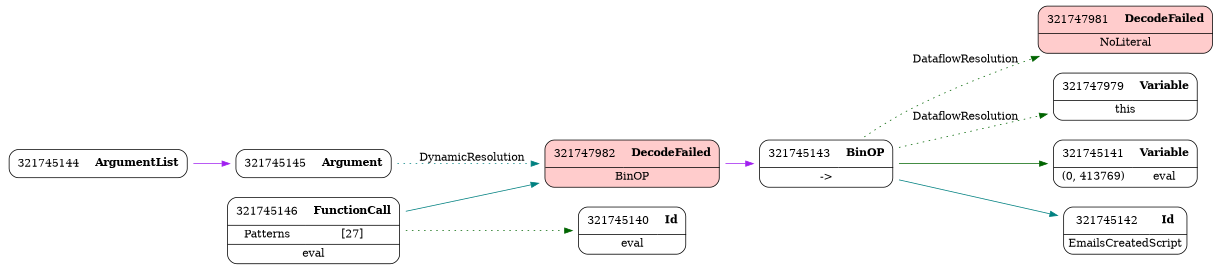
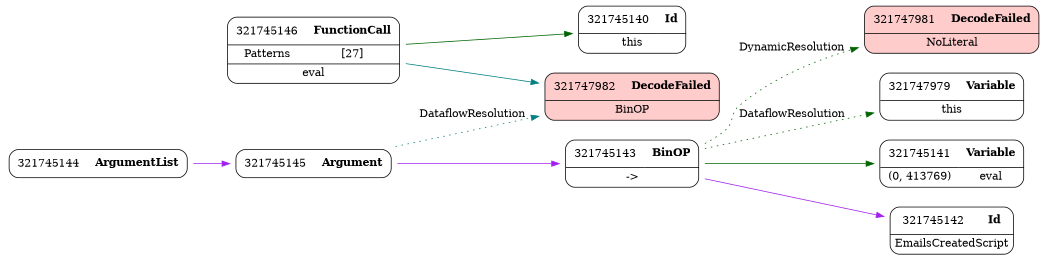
  digraph {
    rankdir=LR
    node [shape=none]
    edge [color=darkgreen weight=2]
    n1 [label=<<TABLE border='1' cellspacing='0' cellpadding='10' style='rounded' bgcolor='#FFCCCC' ><TR><TD border='0'>321747981</TD><TD border='0'><B>DecodeFailed</B></TD></TR><HR/><TR><TD border='0' cellpadding='5' colspan='2'>NoLiteral</TD></TR></TABLE>>]
    n2 [label=<<TABLE border='1' cellspacing='0' cellpadding='10' style='rounded' bgcolor='#FFCCCC' ><TR><TD border='0'>321747982</TD><TD border='0'><B>DecodeFailed</B></TD></TR><HR/><TR><TD border='0' cellpadding='5' colspan='2'>BinOP</TD></TR></TABLE>>]
    n3 [label=<<TABLE border='1' cellspacing='0' cellpadding='10' style='rounded' ><TR><TD border='0'>321745145</TD><TD border='0'><B>Argument</B></TD></TR></TABLE>>]
    n4 [label=<<TABLE border='1' cellspacing='0' cellpadding='10' style='rounded' ><TR><TD border='0'>321745143</TD><TD border='0'><B>BinOP</B></TD></TR><HR/><TR><TD border='0' cellpadding='5' colspan='2'>-&gt;</TD></TR></TABLE>>]
    n5 [label=<<TABLE border='1' cellspacing='0' cellpadding='10' style='rounded' ><TR><TD border='0'>321747979</TD><TD border='0'><B>Variable</B></TD></TR><HR/><TR><TD border='0' cellpadding='5' colspan='2'>this</TD></TR></TABLE>>]
    n6 [label=<<TABLE border='1' cellspacing='0' cellpadding='10' style='rounded' ><TR><TD border='0'>321745141</TD><TD border='0'><B>Variable</B></TD></TR><HR/><TR><TD border='0' cellpadding='5'>(0, 413769)</TD><TD border='0' cellpadding='5'>eval</TD></TR></TABLE>>]
    n7 [label=<<TABLE border='1' cellspacing='0' cellpadding='10' style='rounded' ><TR><TD border='0'>321745142</TD><TD border='0'><B>Id</B></TD></TR><HR/><TR><TD border='0' cellpadding='5' colspan='2'>EmailsCreatedScript</TD></TR></TABLE>>]
    n8 [label=<<TABLE border='1' cellspacing='0' cellpadding='10' style='rounded' ><TR><TD border='0'>321745144</TD><TD border='0'><B>ArgumentList</B></TD></TR></TABLE>>]
    n9 [label=<<TABLE border='1' cellspacing='0' cellpadding='10' style='rounded' ><TR><TD border='0'>321745146</TD><TD border='0'><B>FunctionCall</B></TD></TR><HR/><TR><TD border='0' cellpadding='5'>Patterns</TD><TD border='0' cellpadding='5'>[27]</TD></TR><HR/><TR><TD border='0' cellpadding='5' colspan='2'>eval</TD></TR></TABLE>>]
-   n10 [label=<<TABLE border='1' cellspacing='0' cellpadding='10' style='rounded' ><TR><TD border='0'>321745140</TD><TD border='0'><B>Id</B></TD></TR><HR/><TR><TD border='0' cellpadding='5' colspan='2'>eval</TD></TR></TABLE>>]
-   n3 -> n2 [color=teal label=DynamicResolution style=dotted weight=""]
-   n2 -> n4 [color=purple]
-   n4 -> n1 [label=DataflowResolution style=dotted weight=""]
+   n10 [label=<<TABLE border='1' cellspacing='0' cellpadding='10' style='rounded' ><TR><TD border='0'>321745140</TD><TD border='0'><B>Id</B></TD></TR><HR/><TR><TD border='0' cellpadding='5' colspan='2'>this</TD></TR></TABLE>>]
+   n3 -> n2 [color=teal label=DataflowResolution style=dotted weight=""]
+   n3 -> n4 [color=purple]
+   n4 -> n1 [label=DynamicResolution style=dotted weight=""]
    n4 -> n5 [label=DataflowResolution style=dotted weight=""]
    n4 -> n6
-   n4 -> n7 [color=teal]
+   n4 -> n7 [color=purple]
    n8 -> n3 [color=purple]
    n9 -> n2 [color=teal]
-   n9 -> n10 [style=dotted]
+   n9 -> n10
  }
